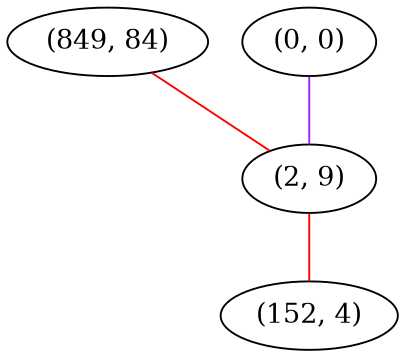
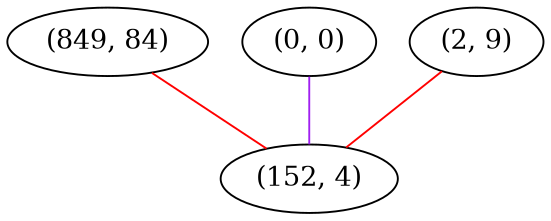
  graph {
    edge [color=red weight=1]
    n1 [label="(849, 84)"]
    "(152, 4)"
    "(0, 0)"
    "(2, 9)"
-   n1 -- "(2, 9)"
-   "(0, 0)" -- "(2, 9)" [color=purple weight=4]
+   n1 -- "(152, 4)"
+   "(0, 0)" -- "(152, 4)" [color=purple weight=4]
    "(2, 9)" -- "(152, 4)"
  }
